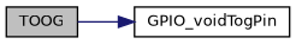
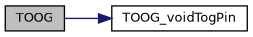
  digraph {
    rankdir=LR
    node [color=black fontname=Helvetica fontsize=10 shape=record style=filled]
    n1 [fillcolor=grey75 fontcolor=black height=0.2 label=TOOG width=0.4]
-   n2 [fillcolor=white height=0.2 label=GPIO_voidTogPin width=0.4]
+   n2 [fillcolor=white height=0.2 label=TOOG_voidTogPin width=0.4]
    n1 -> n2 [color=midnightblue fontname=Helvetica fontsize=10 labelfontname=Helvetica labelfontsize=10 style=solid]
  }
